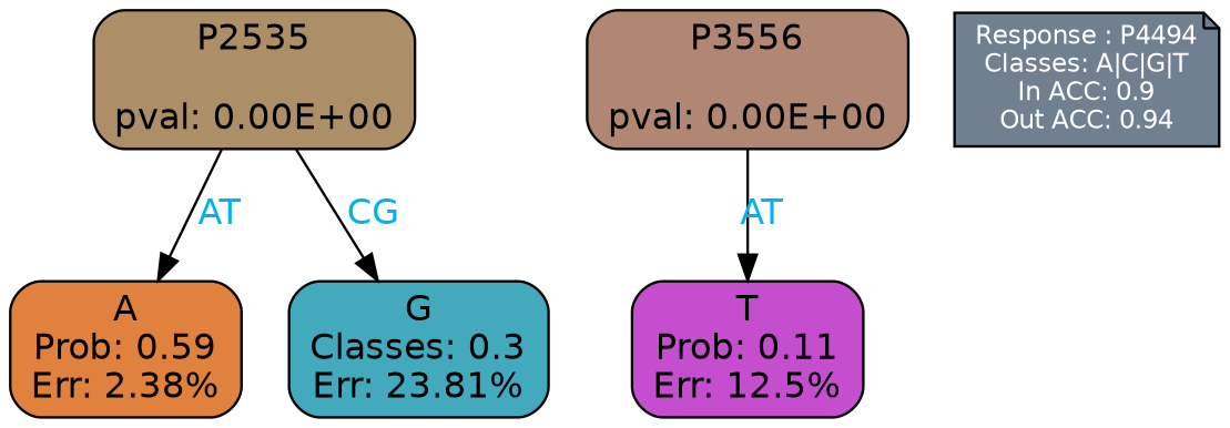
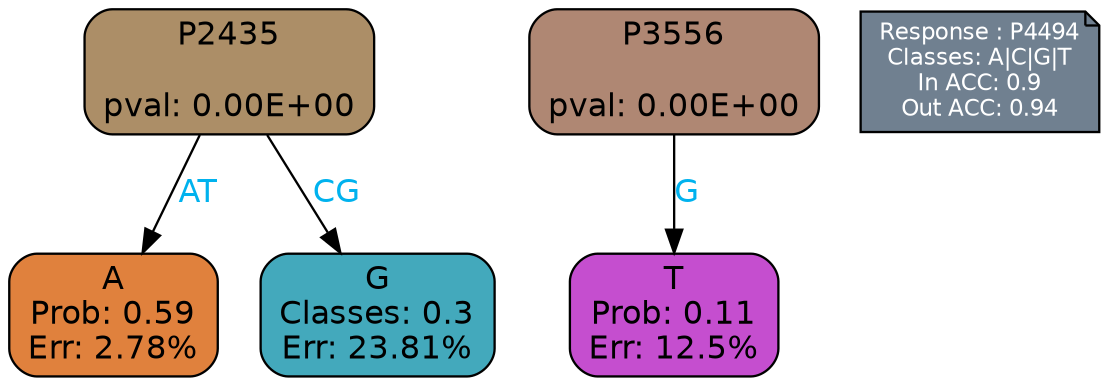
  digraph {
    ranksep=equally
    splines=polylines
    node [color=black fontname=helvetica shape=box style="filled, rounded"]
    edge [fontcolor=deepskyblue2 fontname=helvetica]
-   n1 [fillcolor="#e0813d" label="A\nProb: 0.59\nErr: 2.38%"]
+   n1 [fillcolor="#e0813d" label="A\nProb: 0.59\nErr: 2.78%"]
    n2 [fillcolor="#43a9bc" label="G\nClasses: 0.3\nErr: 23.81%"]
    n3 [fillcolor="#c54ecf" label="T\nProb: 0.11\nErr: 12.5%"]
    n4 [align=left fillcolor=slategray fontcolor=white fontsize=10 label="Response : P4494\nClasses: A|C|G|T\nIn ACC: 0.9\nOut ACC: 0.94\n" shape=note style=filled]
    n5 [fillcolor="#af8773" label="P3556\n\npval: 0.00E+00"]
-   n6 [fillcolor="#ac8e67" label="P2535\n\npval: 0.00E+00"]
+   n6 [fillcolor="#ac8e67" label="P2435\n\npval: 0.00E+00"]
    subgraph sub_1 {
      rank=same
      n1
      n2
      n3
    }
    subgraph sub_2 {
      rank=same
      n4
      n5
    }
-   n5 -> n3 [label=AT]
+   n5 -> n3 [label=G]
    n6 -> n1 [label=AT]
    n6 -> n2 [label=CG]
  }
